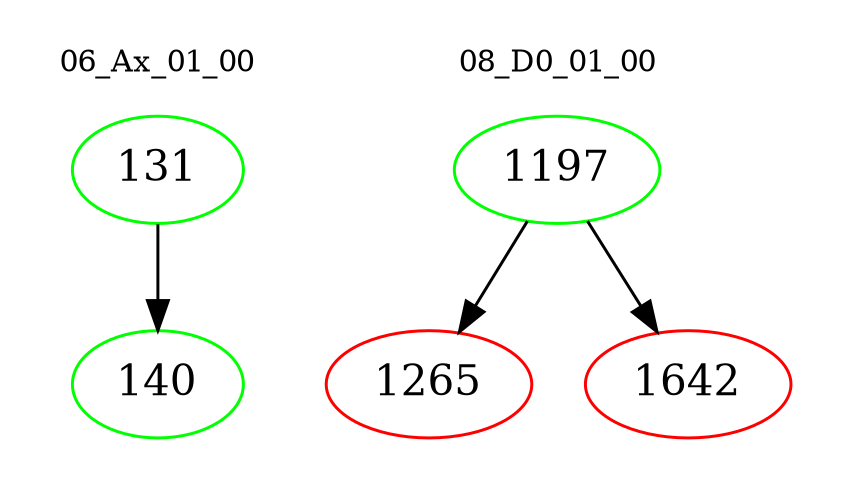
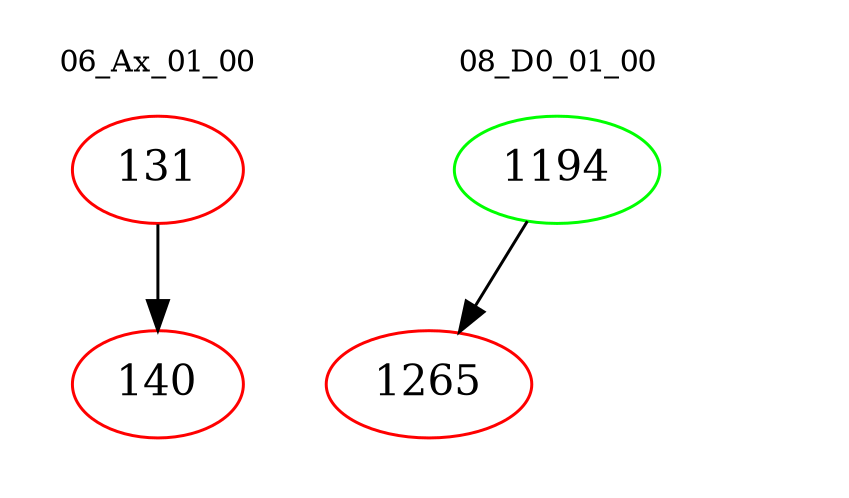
  digraph {
    node [color=green]
    edge [color=black]
-   n1 [label=131]
-   n2 [label=140]
-   n3 [label=1197]
+   n1 [color=red label=131]
+   n2 [color=red label=140]
+   n3 [label=1194]
    n4 [color=red label=1265]
-   n5 [color=red label=1642]
    subgraph cluster_1 {
      color=white
      fontsize=10
      label="06_Ax_01_00"
      n1
      n2
    }
    subgraph cluster_2 {
      color=white
      fontsize=10
      label="08_D0_01_00"
      n3
      n4
-     n5
    }
    n1 -> n2
    n3 -> n4
-   n3 -> n5
  }
